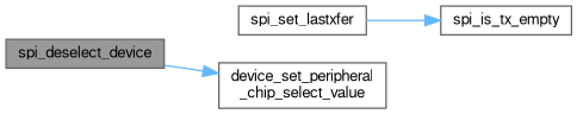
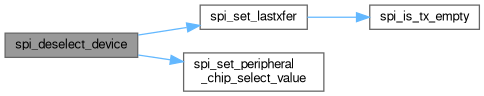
  digraph {
    rankdir=LR
    node [color=grey40 fillcolor=white fontname=FreeSans fontsize=10 shape=box style=filled]
    edge [color=steelblue1 fontname=FreeSans fontsize=10 labelfontname=FreeSans labelfontsize=10 style=solid]
    n1 [color=gray40 fillcolor=grey60 fontcolor=black height=0.2 label=spi_deselect_device width=0.4]
    n2 [height=0.2 label=spi_set_lastxfer width=0.4]
-   n3 [height=0.2 label="device_set_peripheral\l_chip_select_value" width=0.4]
+   n3 [height=0.2 label="spi_set_peripheral\l_chip_select_value" width=0.4]
    n4 [height=0.2 label=spi_is_tx_empty width=0.4]
+   n1 -> n2
    n1 -> n3
    n2 -> n4
  }
